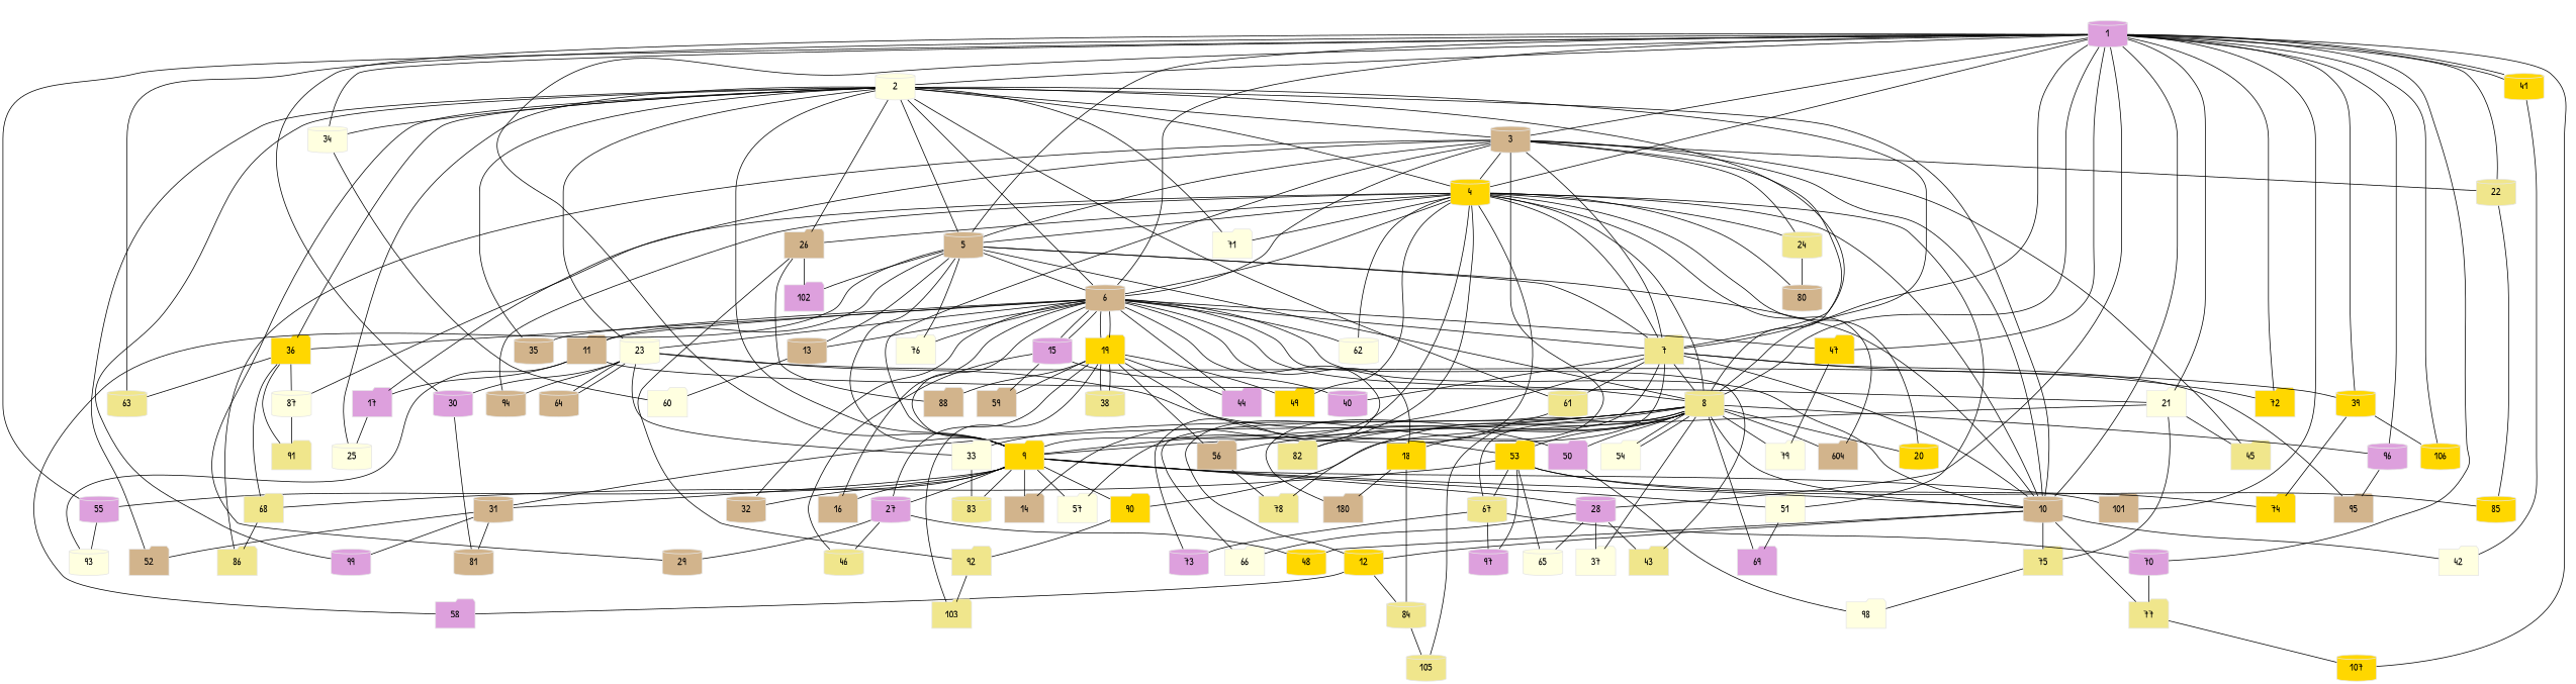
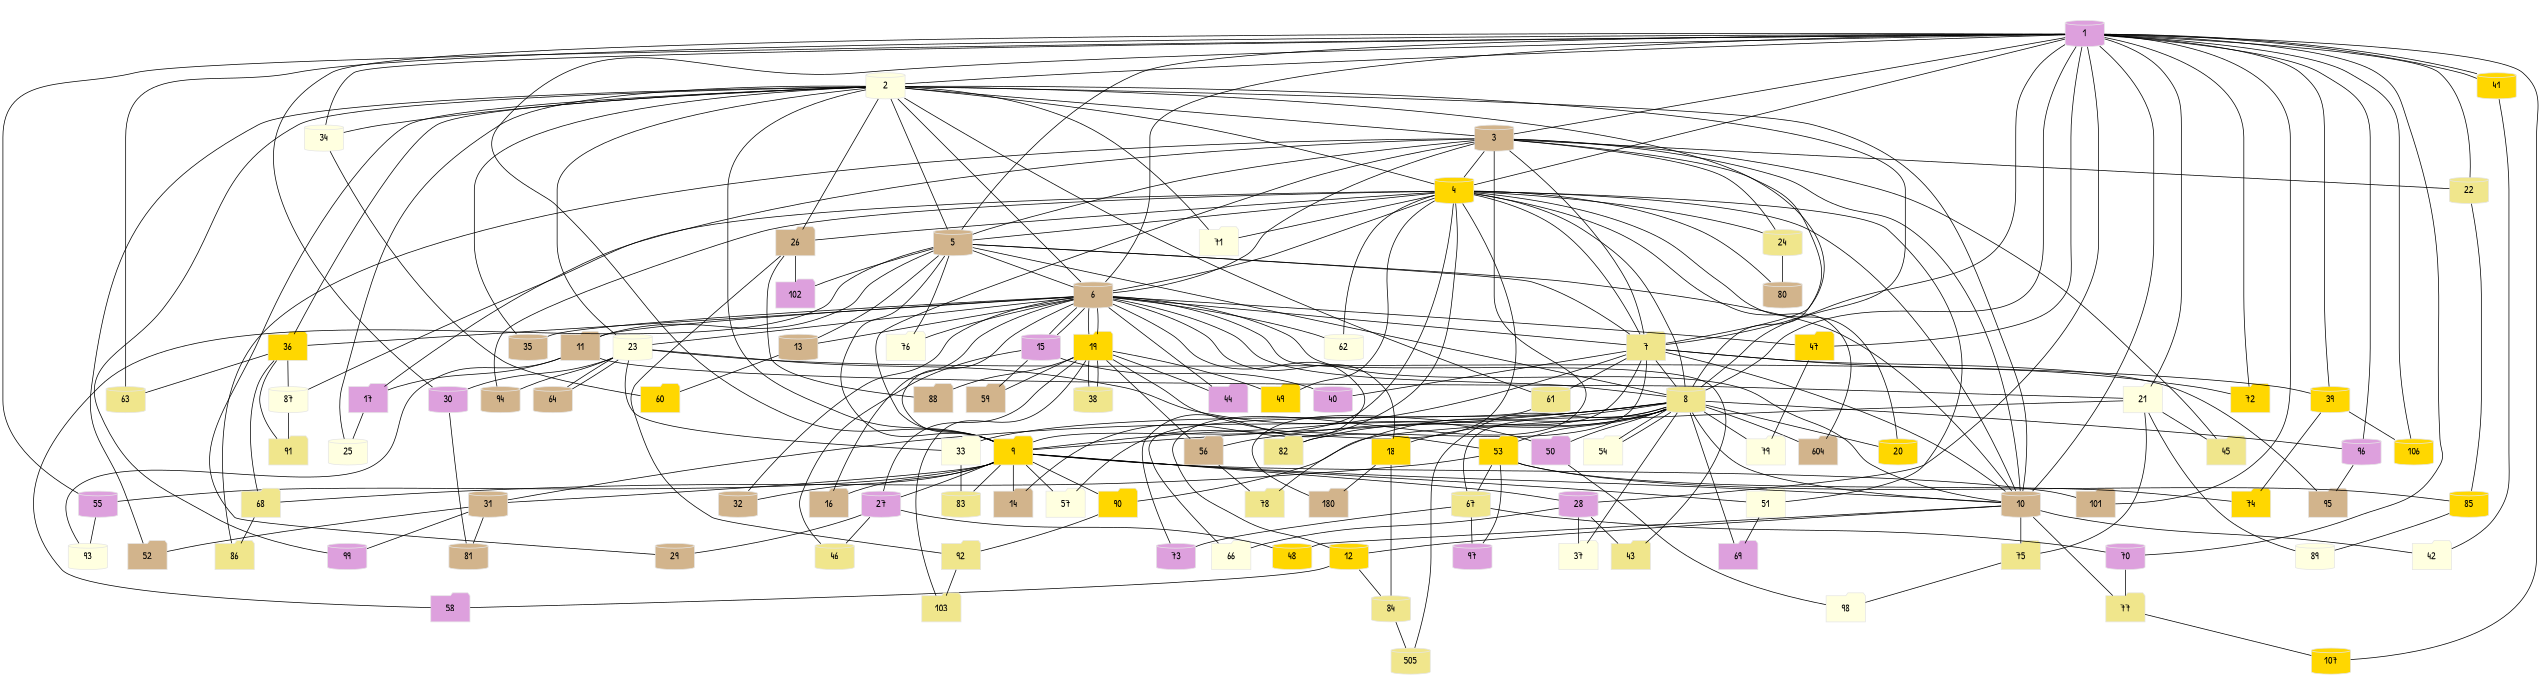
  graph {
    fontname="Patrick Hand"
    node [color=gray90 fillcolor=tan fontname="Patrick Hand" shape=cylinder style=filled]
    edge [fontname="Patrick Hand"]
    1 [fillcolor=plum]
    2 [fillcolor=lightyellow]
    3
    4 [fillcolor=gold]
    5
    6
    7 [fillcolor=khaki shape=folder]
    8 [fillcolor=khaki]
    9 [fillcolor=gold shape=folder]
    10
    21 [fillcolor=lightyellow shape=folder]
    22 [fillcolor=khaki]
    28 [fillcolor=plum]
    30 [fillcolor=plum]
    34 [fillcolor=lightyellow]
    39 [fillcolor=gold]
    41 [fillcolor=gold]
    47 [fillcolor=gold shape=folder]
    55 [fillcolor=plum]
    63 [fillcolor=khaki]
    70 [fillcolor=plum]
    72 [fillcolor=gold shape=folder]
    96 [fillcolor=plum]
    101 [shape=folder]
    106 [fillcolor=gold]
    107 [fillcolor=gold]
    23 [fillcolor=lightyellow]
    25 [fillcolor=lightyellow]
    26 [shape=folder]
    29
    35
    36 [fillcolor=gold shape=folder]
    52 [shape=folder]
    61 [fillcolor=khaki]
    71 [fillcolor=lightyellow shape=folder]
    99 [fillcolor=plum]
    12 [fillcolor=gold]
    17 [fillcolor=plum shape=folder]
    24 [fillcolor=khaki]
    45 [fillcolor=khaki shape=folder]
    86 [fillcolor=khaki shape=folder]
    14 [shape=folder]
    20 [fillcolor=gold]
    49 [fillcolor=gold shape=folder]
    51 [fillcolor=lightyellow shape=folder]
    57 [fillcolor=lightyellow shape=folder]
    62 [fillcolor=lightyellow]
    80
    87 [fillcolor=lightyellow]
    94
    n51 [label=604 shape=folder]
    11 [shape=folder]
    13
    58 [fillcolor=plum shape=folder]
    76 [fillcolor=lightyellow shape=folder]
    102 [fillcolor=plum shape=folder]
    15 [fillcolor=plum]
    16 [shape=folder]
    18 [fillcolor=gold shape=folder]
    19 [fillcolor=gold shape=folder]
    32
    43 [fillcolor=khaki shape=folder]
    44 [fillcolor=plum shape=folder]
    73 [fillcolor=plum]
    40 [fillcolor=plum]
    82 [fillcolor=khaki shape=folder]
    95 [shape=folder]
    n68 [label=180 shape=folder]
    31
    33 [fillcolor=lightyellow shape=folder]
    37 [fillcolor=lightyellow shape=folder]
    50 [fillcolor=plum shape=folder]
    53 [fillcolor=gold shape=folder]
    54 [fillcolor=lightyellow shape=folder]
    56 [shape=folder]
    67 [fillcolor=khaki]
    69 [fillcolor=plum shape=folder]
    78 [fillcolor=khaki shape=folder]
    79 [fillcolor=lightyellow shape=folder]
-   105 [fillcolor=khaki]
+   105 [fillcolor=khaki label=505]
    27 [fillcolor=plum]
    83 [fillcolor=khaki]
    90 [fillcolor=gold shape=folder]
    42 [fillcolor=lightyellow shape=folder]
    48 [fillcolor=gold]
    75 [fillcolor=khaki shape=folder]
    77 [fillcolor=khaki shape=folder]
+   89 [fillcolor=lightyellow]
    85 [fillcolor=gold]
-   65 [fillcolor=lightyellow]
    66 [fillcolor=lightyellow shape=folder]
    81
-   60 [fillcolor=lightyellow shape=folder]
+   60 [fillcolor=gold shape=folder]
    74 [fillcolor=gold shape=folder]
    93 [fillcolor=lightyellow]
    64
    88 [shape=folder]
    92 [fillcolor=khaki shape=folder]
    68 [fillcolor=khaki shape=folder]
    91 [fillcolor=khaki shape=folder]
    84 [fillcolor=khaki]
    46 [fillcolor=khaki]
    59 [shape=folder]
    38 [fillcolor=khaki]
    103 [fillcolor=khaki shape=folder]
    98 [fillcolor=lightyellow shape=folder]
    97 [fillcolor=plum]
    1 -- 2
    1 -- 3
    1 -- 4
    1 -- 5
    1 -- 6
    1 -- 7
    1 -- 8
    1 -- 9
    1 -- 10
    1 -- 21
    1 -- 22
    1 -- 28
    1 -- 30
    1 -- 34
    1 -- 39
    1 -- 41
    1 -- 41
    1 -- 47
    1 -- 55
    1 -- 63
    1 -- 70
    1 -- 72
    1 -- 96
    1 -- 101
    1 -- 106
    1 -- 107
    2 -- 3
    2 -- 4
    2 -- 5
    2 -- 6
    2 -- 7
    2 -- 8
    2 -- 9
    2 -- 10
    2 -- 34
    2 -- 23
    2 -- 25
    2 -- 26
    2 -- 29
    2 -- 35
    2 -- 36
    2 -- 52
    2 -- 61
    2 -- 71
    2 -- 99
    3 -- 4
    3 -- 5
    3 -- 6
    3 -- 7
    3 -- 8
    3 -- 9
    3 -- 10
    3 -- 22
    3 -- 12
    3 -- 17
    3 -- 24
    3 -- 45
    3 -- 86
    4 -- 5
    4 -- 6
    4 -- 7
    4 -- 8
    4 -- 9
    4 -- 10
    4 -- 26
    4 -- 71
    4 -- 24
    4 -- 14
    4 -- 20
    4 -- 49
    4 -- 51
    4 -- 57
    4 -- 62
    4 -- 80
    4 -- 87
    4 -- 94
    4 -- n51
    5 -- 6
    5 -- 7
    5 -- 8
    5 -- 9
    5 -- 10
    5 -- 11
    5 -- 13
    5 -- 58
    5 -- 76
    5 -- 102
    6 -- 7
    6 -- 8
    6 -- 9
    6 -- 10
    6 -- 47
    6 -- 23
    6 -- 35
    6 -- 36
    6 -- 62
    6 -- 11
    6 -- 13
    6 -- 76
    6 -- 15
    6 -- 15
    6 -- 16
    6 -- 18
    6 -- 19
    6 -- 19
    6 -- 32
    6 -- 43
    6 -- 44
    6 -- 73
    7 -- 8
    7 -- 9
    7 -- 10
    7 -- 72
    7 -- 61
    7 -- 40
    7 -- 82
    7 -- 95
    7 -- n68
    8 -- 9
    8 -- 10
    8 -- 96
    8 -- 20
    8 -- n51
    8 -- 18
    8 -- 82
    8 -- 31
    8 -- 33
    8 -- 37
    8 -- 50
    8 -- 53
    8 -- 54
    8 -- 54
    8 -- 56
    8 -- 67
    8 -- 69
    8 -- 78
    8 -- 79
    8 -- 105
    9 -- 10
    9 -- 28
    9 -- 55
    9 -- 101
    9 -- 14
    9 -- 51
    9 -- 57
    9 -- 16
    9 -- 32
    9 -- 31
    9 -- 27
    9 -- 83
    9 -- 90
    10 -- 12
    10 -- 42
    10 -- 48
    10 -- 75
    10 -- 77
    21 -- 45
    21 -- 90
    21 -- 75
+   21 -- 89
    22 -- 85
    28 -- 43
    28 -- 37
-   28 -- 65
    28 -- 66
    30 -- 81
    34 -- 60
    39 -- 106
    39 -- 74
    41 -- 42
    47 -- 79
    55 -- 93
    70 -- 77
    96 -- 95
    23 -- 30
    23 -- 39
    23 -- 94
    23 -- 33
    23 -- 50
    23 -- 64
    23 -- 64
    26 -- 102
    26 -- 88
    26 -- 92
    36 -- 63
    36 -- 87
    36 -- 68
    36 -- 91
    61 -- 66
    12 -- 58
    12 -- 84
    17 -- 25
    24 -- 80
    51 -- 69
    87 -- 91
    11 -- 21
    11 -- 17
    11 -- 93
    13 -- 60
    15 -- 40
    15 -- 46
    15 -- 59
    18 -- n68
    18 -- 84
    19 -- 49
    19 -- 44
    19 -- 53
    19 -- 56
    19 -- 27
    19 -- 88
    19 -- 59
    19 -- 38
    19 -- 38
    19 -- 103
    31 -- 52
    31 -- 99
    31 -- 81
    33 -- 83
    50 -- 98
    53 -- 67
    53 -- 85
-   53 -- 65
    53 -- 74
    53 -- 68
    53 -- 97
    56 -- 78
    67 -- 70
    67 -- 73
    67 -- 97
    27 -- 29
    27 -- 48
    27 -- 46
    90 -- 92
    75 -- 98
    77 -- 107
+   85 -- 89
    92 -- 103
    68 -- 86
    84 -- 105
  }
